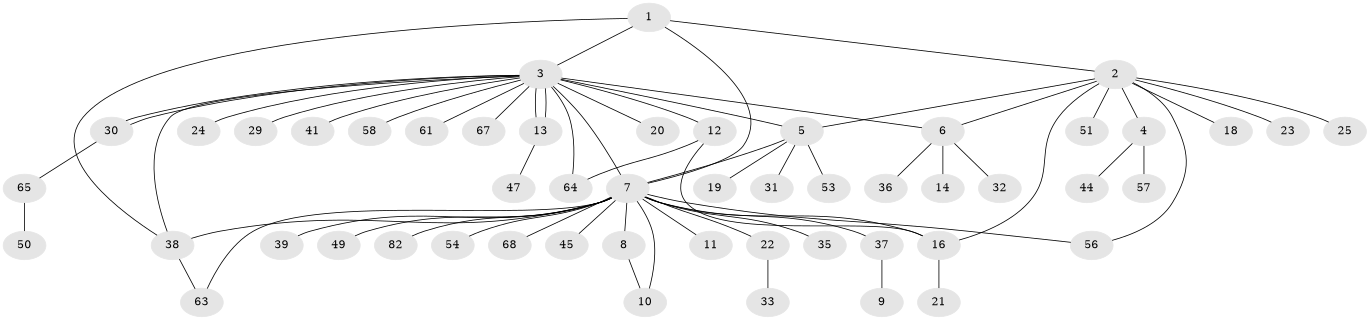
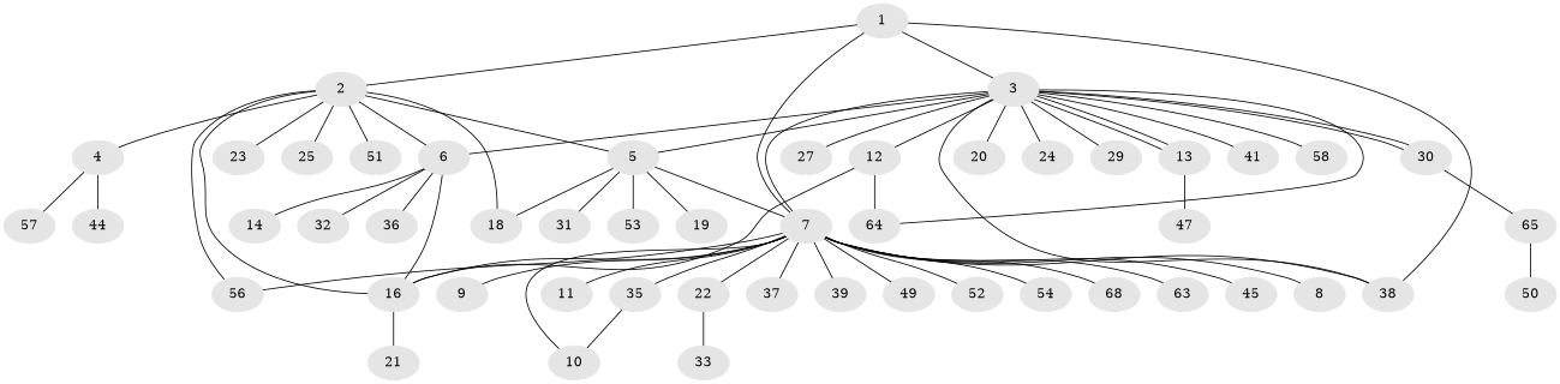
  graph {
    node [color=gray90 style=filled]
    1 [super="+40"]
    2 [super="+60"]
    3 [super="+15"]
    7 [super="+26"]
    38 [super="+42"]
    4 [super="+27"]
    5 [super="+17"]
    6 [super="+55"]
    16 [super="+34"]
    18 [super="+46"]
    23
    25
    51
    56
    12 [super="+66"]
    13 [super="+59"]
    20
    24
    29
    30 [super="+43"]
    41
    58
-   61
    64
-   67
+   67 [label=27]
    45
    8 [super="+48"]
    9
    10 [super="+28"]
    11
    22
    35
    37
    39
    49
-   52 [label=82]
+   52
    54
    n38 [label=68]
    63
    44
    57
    19
    31
    53
    14
    32
    36
    21
    47
    65
    33
    50
    1 -- 2
    1 -- 3
    1 -- 7
    1 -- 38
    2 -- 4
    2 -- 5
    2 -- 6
    2 -- 16
    2 -- 18
    2 -- 23
    2 -- 25
    2 -- 51
    2 -- 56
    3 -- 7 [weight=2]
    3 -- 38
    3 -- 5
    3 -- 6
    3 -- 12
    3 -- 13
    3 -- 13
    3 -- 20
    3 -- 24
    3 -- 29
    3 -- 30
    3 -- 30
    3 -- 41
    3 -- 58
-   3 -- 61
    3 -- 64
    3 -- 67
    7 -- 38
    7 -- 16 [weight=2]
    7 -- 56
    7 -- 45
    7 -- 8
-   37 -- 9
+   7 -- 9
    7 -- 10
    7 -- 11
    7 -- 22
    7 -- 35
    7 -- 37
    7 -- 39
    7 -- 49
    7 -- 52
    7 -- 54
    7 -- n38
    7 -- 63
-   38 -- 63
    4 -- 44
    4 -- 57
    5 -- 7
+   5 -- 18
    5 -- 19
    5 -- 31
    5 -- 53
+   6 -- 16
    6 -- 14 [weight=2]
    6 -- 32
    6 -- 36
    16 -- 21
    12 -- 16
    12 -- 64
    13 -- 47
    30 -- 65
-   8 -- 10
+   35 -- 10
    22 -- 33
    65 -- 50
  }
